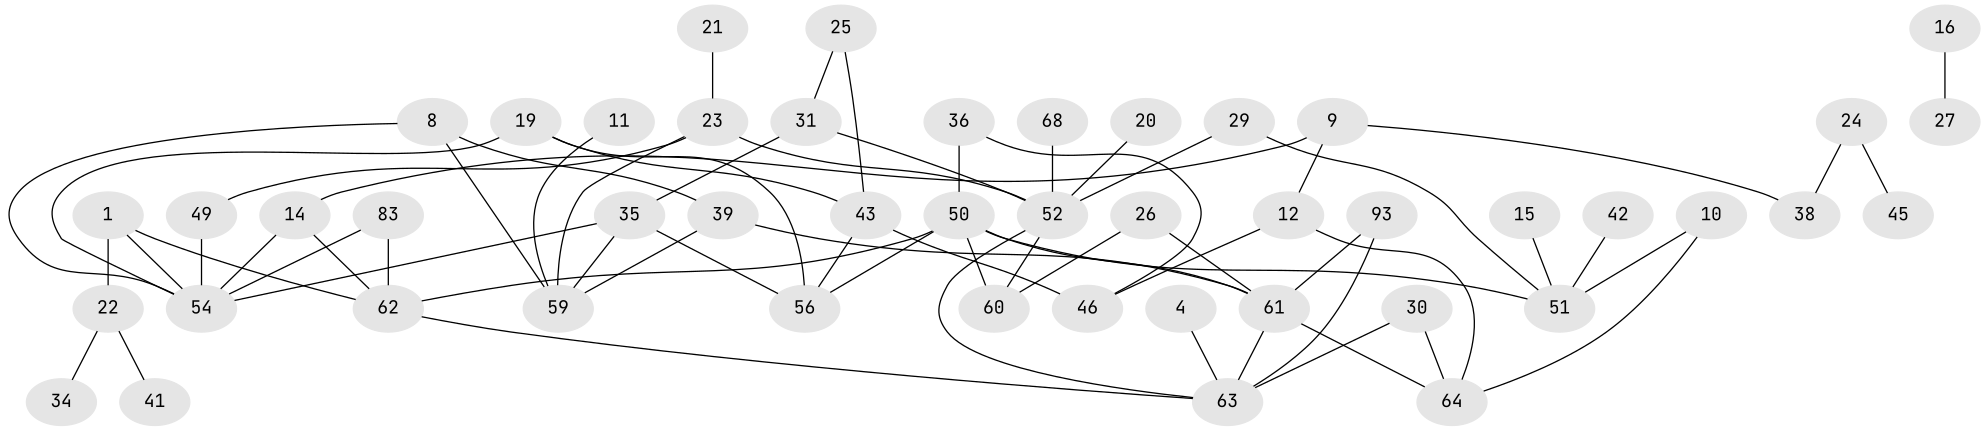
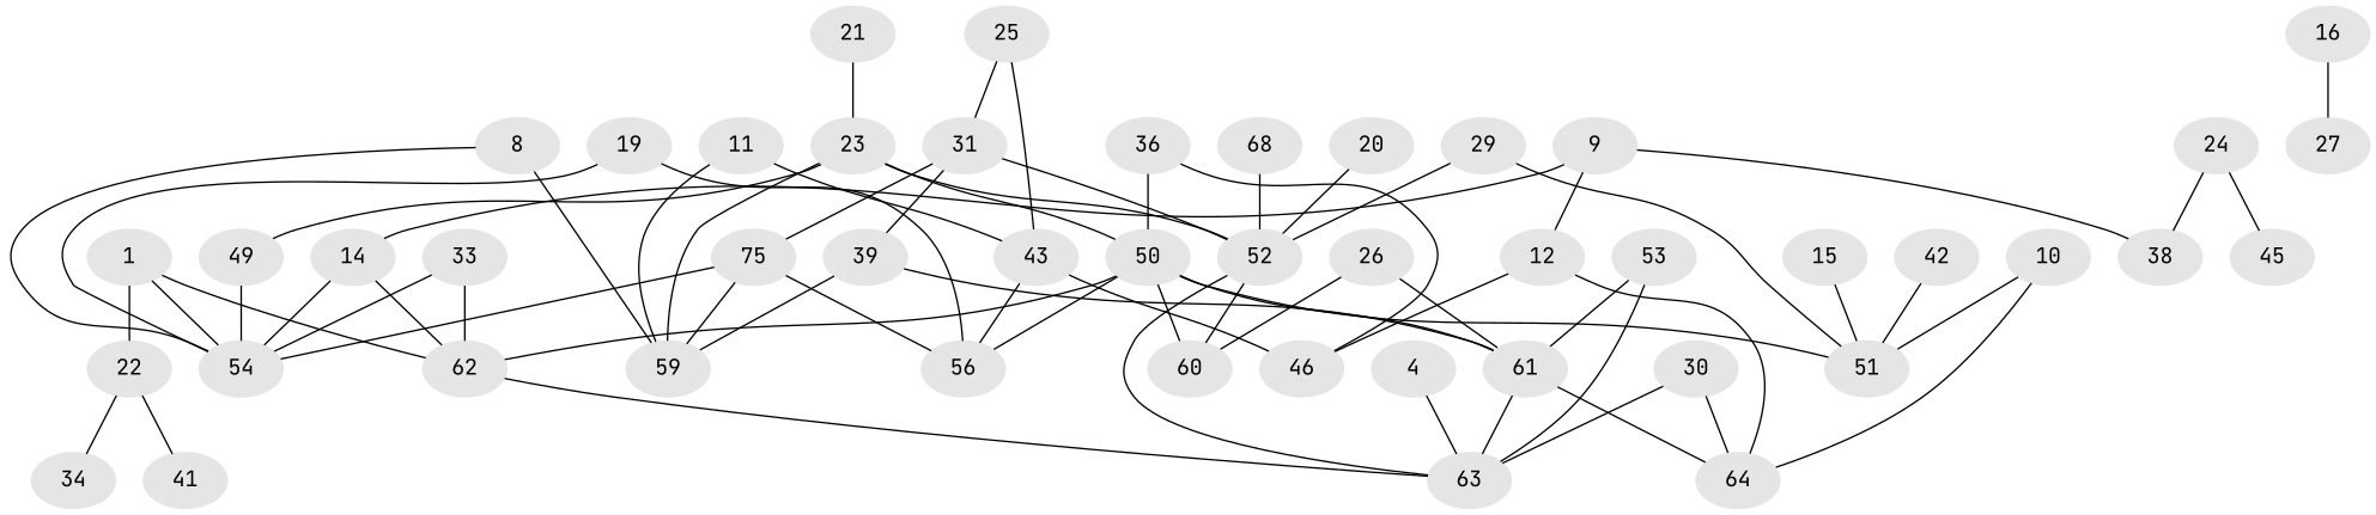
  graph {
    fontname="JetBrains Mono"
    node [color=gray90 fontname="JetBrains Mono" style=filled]
    edge [fontname="JetBrains Mono" weight=1.0]
    1
    22
    54
    62
    34
    41
    63
    4
    8
    39
    59
    61
    9
    12
    14
    38
    64
    46
    10
    51
    11
    43
    56
    15
    16
    27
    19
    20
    52
    60
    21
    23
    49
    50
    24
    n36 [label=45]
    25
    31
-   35
+   35 [label=75]
    26
    n41 [label=68]
    29
    30
-   33 [label=83]
+   33
    36
    42
-   53 [label=93]
+   53
    1 -- 22
    1 -- 54
    1 -- 62
    22 -- 34
    22 -- 41
    62 -- 63
    4 -- 63
    8 -- 54
-   8 -- 39
+   31 -- 39
    8 -- 59
    39 -- 59
    39 -- 61
    61 -- 63
    61 -- 64
    9 -- 12
    9 -- 14
    9 -- 38
    12 -- 64
    12 -- 46
    14 -- 54
    14 -- 62
    10 -- 64
    10 -- 51
    11 -- 59
-   19 -- 43
+   11 -- 43
    43 -- 46
    43 -- 56
    15 -- 51
    16 -- 27
    19 -- 54
    19 -- 56
    20 -- 52
    52 -- 63
    52 -- 60
    21 -- 23
    23 -- 59
    23 -- 52
    23 -- 49
+   23 -- 50
    49 -- 54
    50 -- 62
    50 -- 61
    50 -- 51
    50 -- 56
    50 -- 60
    24 -- 38
    24 -- n36
    25 -- 43
    25 -- 31
    31 -- 52
    31 -- 35
    35 -- 54
    35 -- 59
    35 -- 56
    26 -- 61
    26 -- 60
    n41 -- 52
    29 -- 51
    29 -- 52
    30 -- 63
    30 -- 64
    33 -- 54
    33 -- 62
    36 -- 46
    36 -- 50
    42 -- 51
    53 -- 63
    53 -- 61
  }
